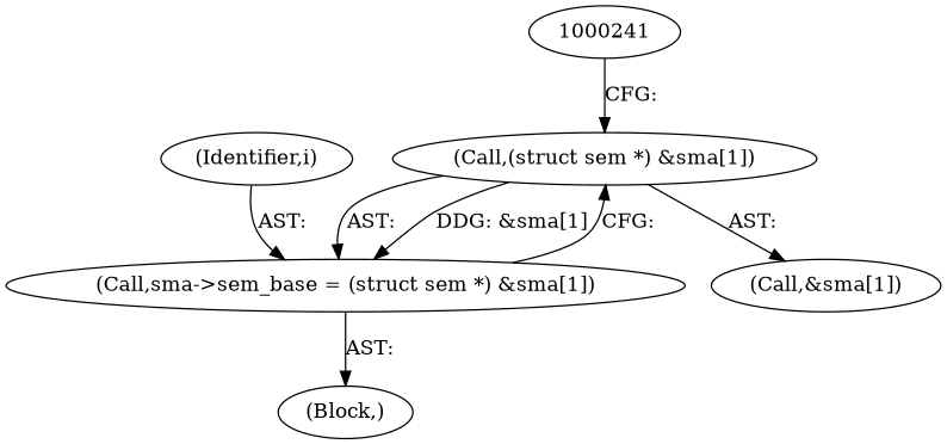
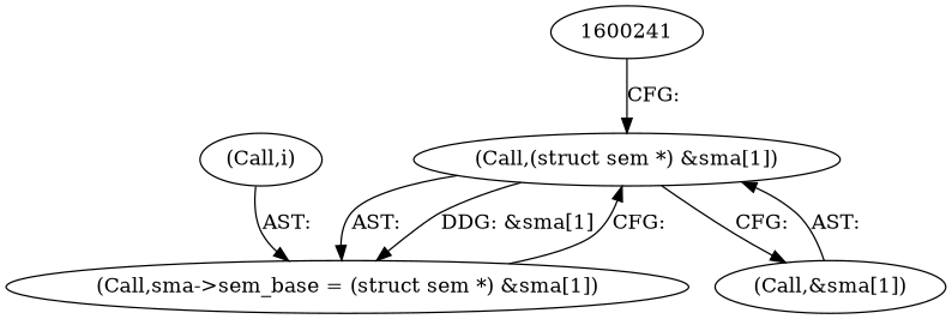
  digraph {
    n1 [label="(Call,(struct sem *) &sma[1])"]
    n2 [label="(Call,sma->sem_base = (struct sem *) &sma[1])"]
    n3 [label="(Call,&sma[1])"]
-   n4 [label="(Block,)"]
-   n5 [label="(Identifier,i)"]
-   1000241
+   n5 [label="(Call,i)"]
+   1000241 [label=1600241]
    n1 -> n2 [label="AST: "]
    n1 -> n2 [label="DDG: &sma[1]"]
-   n1 -> n3 [label="AST: "]
+   n1 -> n3 [label="CFG: "]
    n2 -> n1 [label="CFG: "]
-   n2 -> n4 [label="AST: "]
+   n3 -> n1 [label="AST: "]
    n5 -> n2 [label="AST: "]
    1000241 -> n1 [label="CFG: "]
  }
